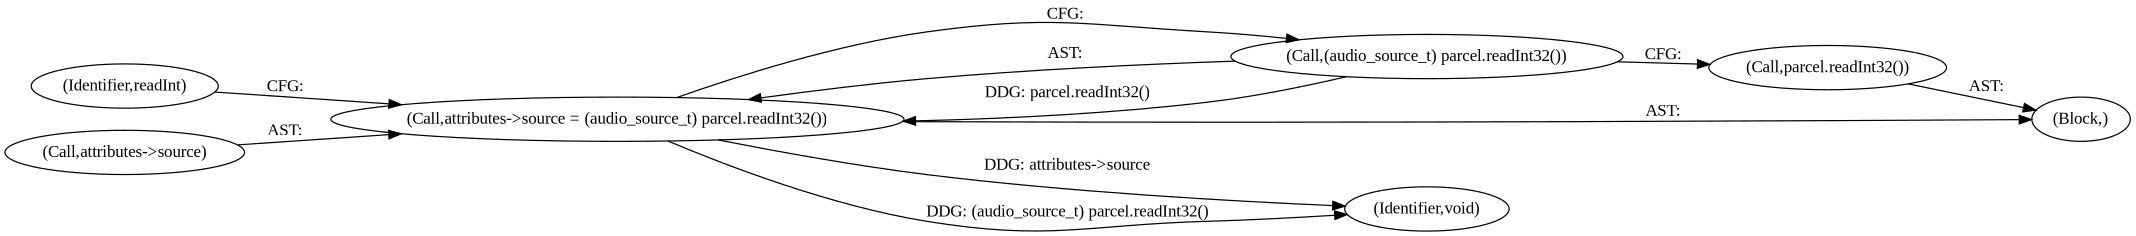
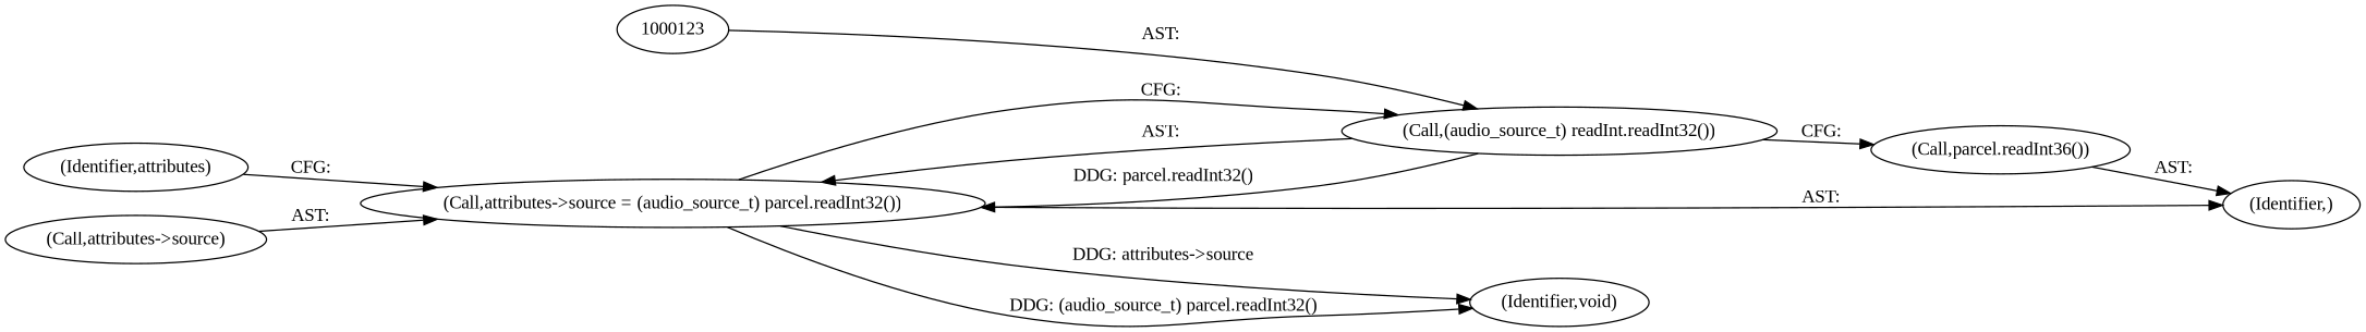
  digraph {
    fontname="Liberation Serif"
    rankdir=LR
    node [fontname="Liberation Serif"]
    edge [fontname="Liberation Serif"]
    n1 [label="(Call,attributes->source = (audio_source_t) parcel.readInt32())"]
-   n2 [label="(Call,(audio_source_t) parcel.readInt32())"]
-   n3 [label="(Block,)"]
+   n2 [label="(Call,(audio_source_t) readInt.readInt32())"]
+   n3 [label="(Identifier,)"]
    n4 [label="(Identifier,void)"]
-   n5 [label="(Call,parcel.readInt32())"]
-   n6 [label="(Identifier,readInt)"]
+   n5 [label="(Call,parcel.readInt36())"]
+   n6 [label="(Identifier,attributes)"]
    n7 [label="(Call,attributes->source)"]
+   1000123
    n1 -> n2 [label="CFG: "]
    n1 -> n3 [label="AST: "]
    n1 -> n4 [label="DDG: attributes->source"]
    n1 -> n4 [label="DDG: (audio_source_t) parcel.readInt32()"]
    n2 -> n1 [label="AST: "]
    n2 -> n1 [label="DDG: parcel.readInt32()"]
    n2 -> n5 [label="CFG: "]
    n5 -> n3 [label="AST: "]
    n6 -> n1 [label="CFG: "]
    n7 -> n1 [label="AST: "]
+   1000123 -> n2 [label="AST: "]
  }
